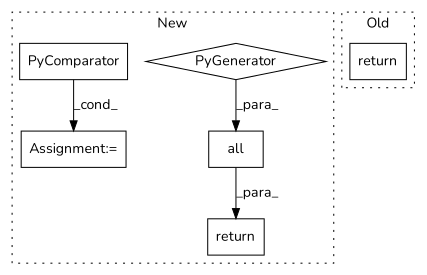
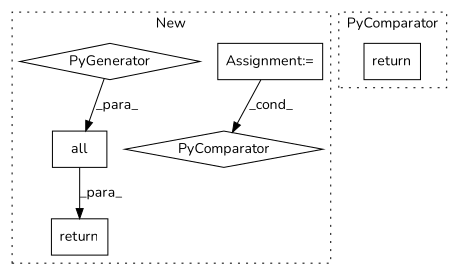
  digraph {
    fontname=Nunito
    node [a=41 fontname=Nunito l=31 s=1951 shape=box]
    edge [fontname=Nunito]
    n1 [a=32 l="13,-3" label=all s="1823,1988"]
    n2 [a=7 label="Assignment:="]
    n3 [a=107 l=152 label=PyGenerator s=1836 shape=diamond]
-   n4 [a=113 label=PyComparator]
+   n4 [a=113 label=PyComparator shape=diamond]
    n5 [l=7 label=return s=1816]
    n6 [l=7 label=return s=2044]
    subgraph cluster_1 {
      label=New
      style=dotted
      n1
      n2
      n3
      n4
      n5
    }
    subgraph cluster_2 {
-     label=Old
+     label=PyComparator
      style=dotted
      n6
    }
    n1 -> n5 [label=_para_]
-   n4 -> n2 [label=_cond_]
+   n2 -> n4 [label=_cond_]
    n3 -> n1 [label=_para_]
  }
